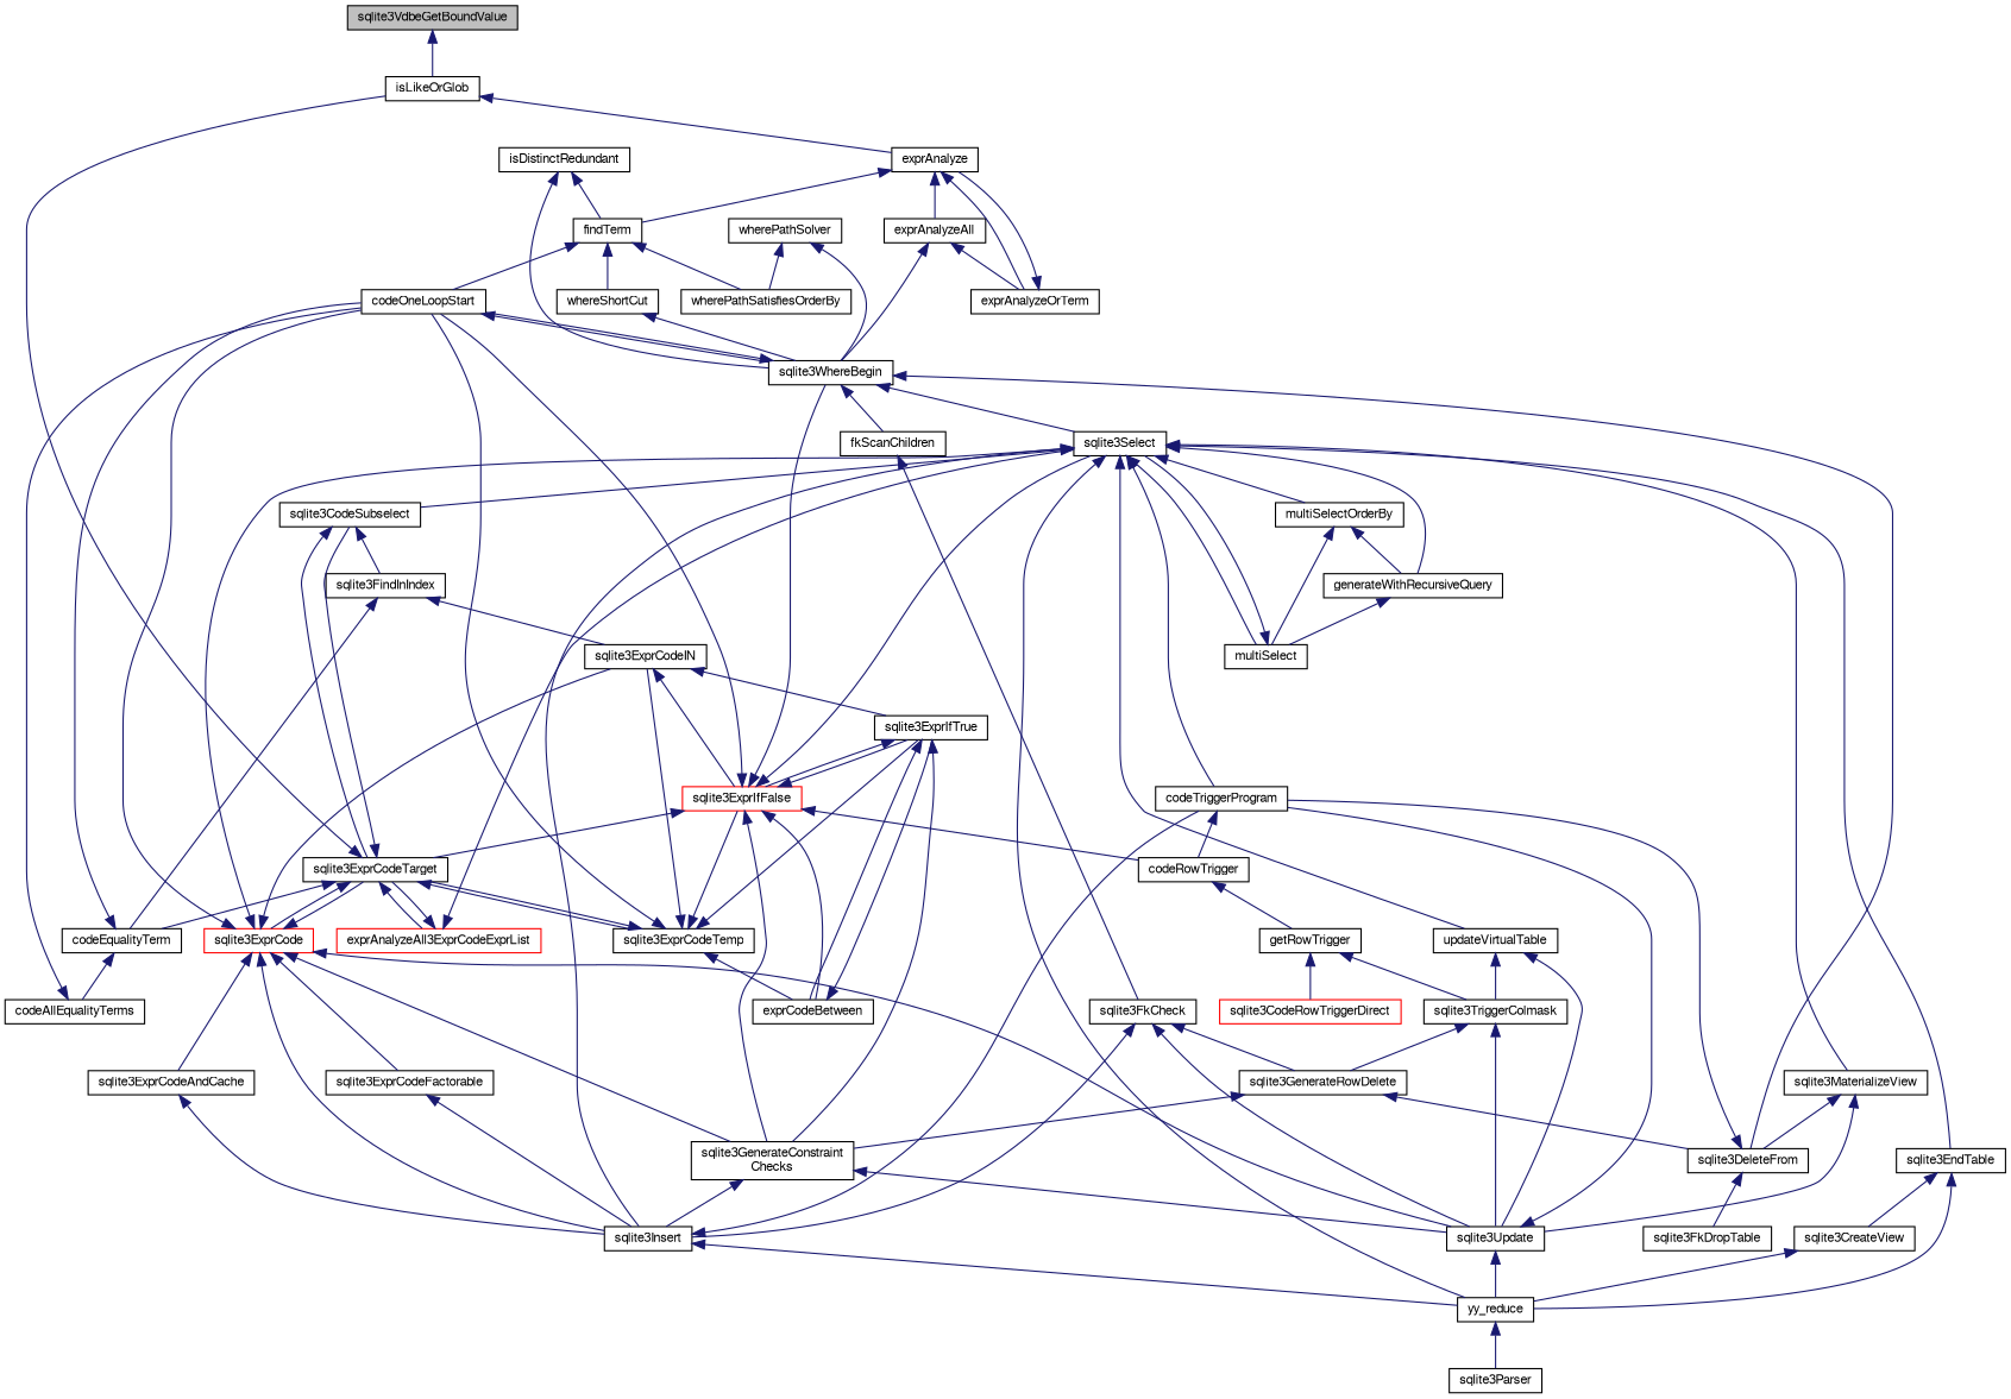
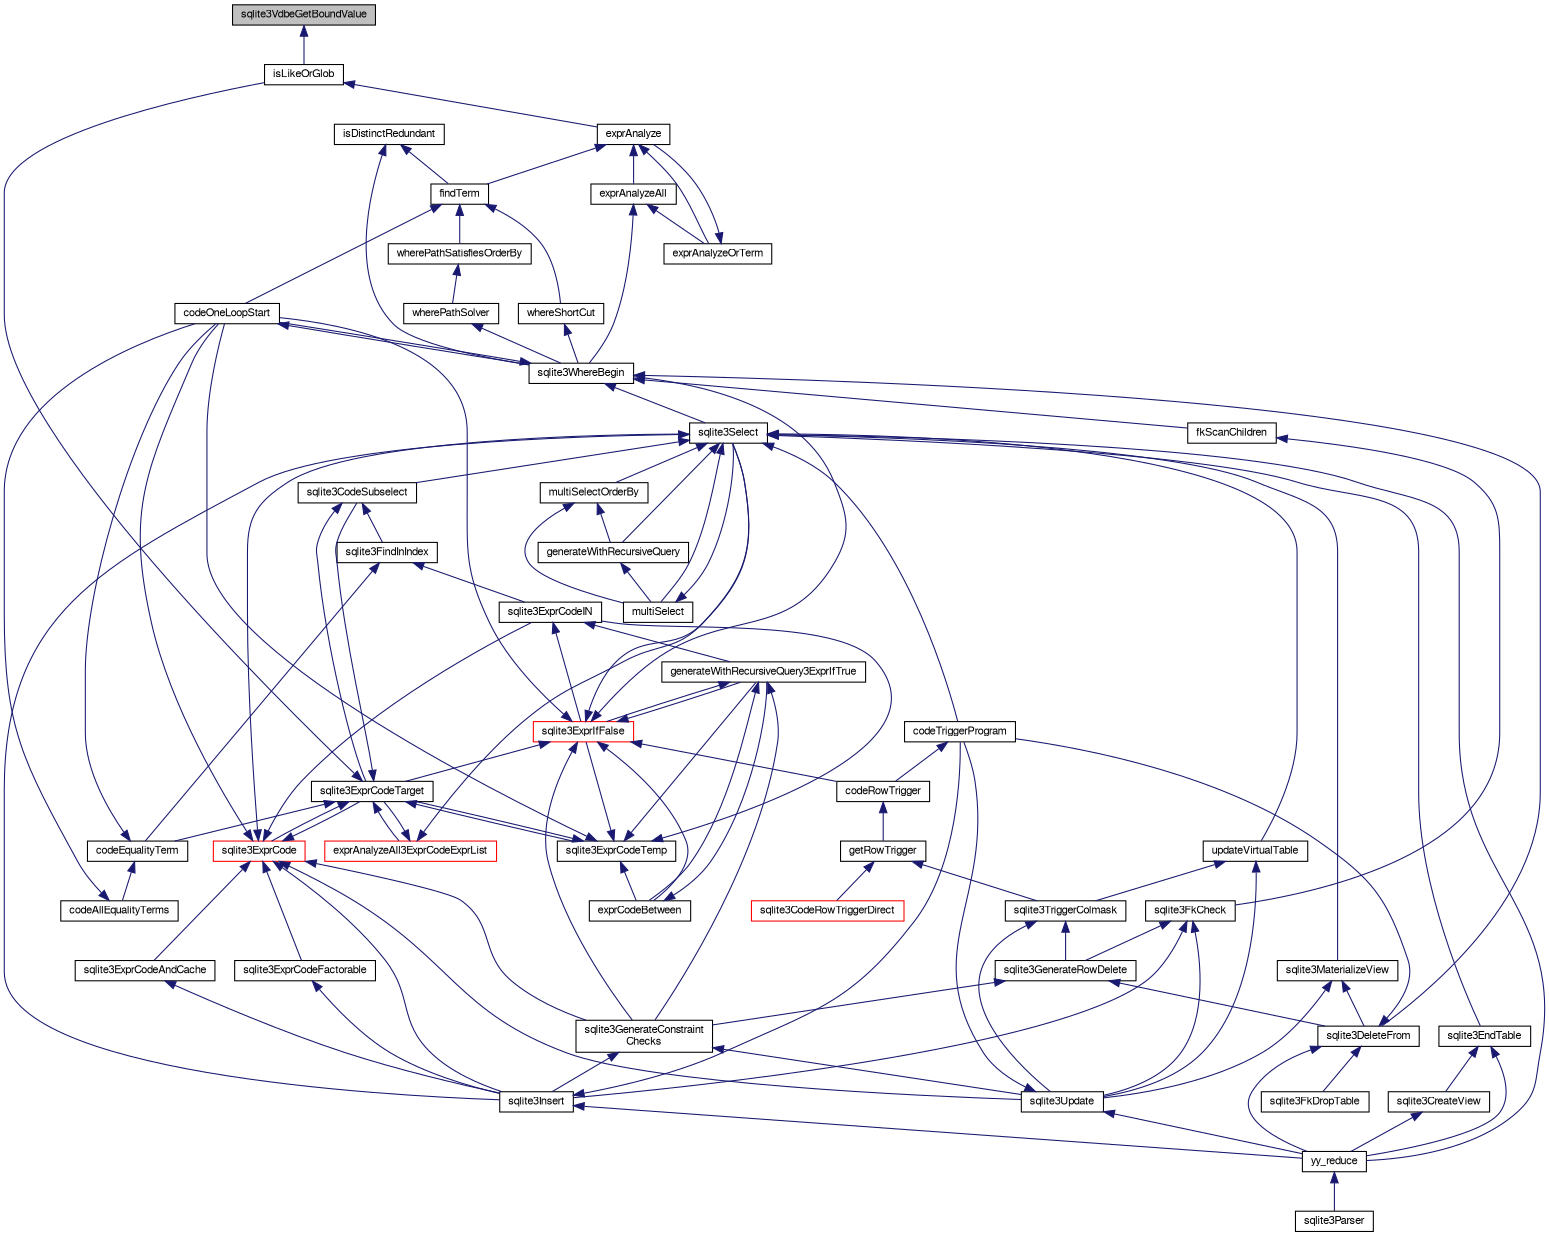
  digraph {
    rankdir=TB
    node [color=black fillcolor=white fontname=FreeSans fontsize=10 shape=record style=filled]
    edge [color=midnightblue dir=back fontname=FreeSans fontsize=10 labelfontname=FreeSans labelfontsize=10 style=solid]
    n1 [fillcolor=grey75 fontcolor=black height=0.2 label=sqlite3VdbeGetBoundValue width=0.4]
    n2 [height=0.2 label=isLikeOrGlob width=0.4]
    n3 [height=0.2 label=exprAnalyze width=0.4]
    n4 [height=0.2 label=findTerm width=0.4]
    n5 [height=0.2 label=exprAnalyzeAll width=0.4]
    n6 [height=0.2 label=exprAnalyzeOrTerm width=0.4]
    n7 [height=0.2 label=codeOneLoopStart width=0.4]
    n8 [height=0.2 label=wherePathSatisfiesOrderBy width=0.4]
    n9 [height=0.2 label=whereShortCut width=0.4]
    n10 [height=0.2 label=sqlite3WhereBegin width=0.4]
    n11 [height=0.2 label=isDistinctRedundant width=0.4]
    n12 [height=0.2 label=wherePathSolver width=0.4]
    n13 [height=0.2 label=sqlite3DeleteFrom width=0.4]
    n14 [height=0.2 label=fkScanChildren width=0.4]
    n15 [height=0.2 label=sqlite3Select width=0.4]
    n16 [height=0.2 label=sqlite3FkDropTable width=0.4]
    n17 [height=0.2 label=yy_reduce width=0.4]
    n18 [height=0.2 label=codeTriggerProgram width=0.4]
    n19 [height=0.2 label=sqlite3Update width=0.4]
    n20 [height=0.2 label=sqlite3FkCheck width=0.4]
    n21 [height=0.2 label=sqlite3Insert width=0.4]
    n22 [height=0.2 label=sqlite3CodeSubselect width=0.4]
    n23 [height=0.2 label=sqlite3EndTable width=0.4]
    n24 [height=0.2 label=sqlite3MaterializeView width=0.4]
    n25 [height=0.2 label=generateWithRecursiveQuery width=0.4]
    n26 [height=0.2 label=multiSelect width=0.4]
    n27 [height=0.2 label=multiSelectOrderBy width=0.4]
    n28 [height=0.2 label=updateVirtualTable width=0.4]
    n29 [height=0.2 label=sqlite3Parser width=0.4]
    n30 [height=0.2 label=codeRowTrigger width=0.4]
    n31 [height=0.2 label=getRowTrigger width=0.4]
    n32 [color=red height=0.2 label=sqlite3CodeRowTriggerDirect width=0.4]
    n33 [height=0.2 label=sqlite3TriggerColmask width=0.4]
    n34 [height=0.2 label=sqlite3GenerateRowDelete width=0.4]
    n35 [height=0.2 label="sqlite3GenerateConstraint\lChecks" width=0.4]
    n36 [height=0.2 label=sqlite3FindInIndex width=0.4]
    n37 [height=0.2 label=sqlite3ExprCodeTarget width=0.4]
    n38 [height=0.2 label=sqlite3CreateView width=0.4]
    n39 [height=0.2 label=sqlite3ExprCodeIN width=0.4]
    n40 [height=0.2 label=codeEqualityTerm width=0.4]
    n41 [height=0.2 label=sqlite3ExprCodeTemp width=0.4]
    n42 [color=red height=0.2 label=sqlite3ExprCode width=0.4]
    n43 [color=red height=0.2 label=exprAnalyzeAll3ExprCodeExprList width=0.4]
-   n44 [height=0.2 label=sqlite3ExprIfTrue width=0.4]
+   n44 [height=0.2 label=generateWithRecursiveQuery3ExprIfTrue width=0.4]
    n45 [color=red height=0.2 label=sqlite3ExprIfFalse width=0.4]
    n46 [height=0.2 label=codeAllEqualityTerms width=0.4]
    n47 [height=0.2 label=exprCodeBetween width=0.4]
    n48 [height=0.2 label=sqlite3ExprCodeFactorable width=0.4]
    n49 [height=0.2 label=sqlite3ExprCodeAndCache width=0.4]
    n1 -> n2
    n2 -> n3
    n3 -> n4
    n3 -> n5
    n3 -> n6
    n4 -> n7
    n4 -> n8
    n4 -> n9
    n5 -> n6
    n5 -> n10
    n6 -> n3
    n7 -> n10
-   n12 -> n8
+   n8 -> n12
    n9 -> n10
    n10 -> n7
    n10 -> n13
    n10 -> n14
    n10 -> n15
    n11 -> n4
    n11 -> n10
    n12 -> n10
    n13 -> n16
+   n13 -> n17
    n13 -> n18
    n14 -> n20
    n15 -> n17
    n15 -> n18
    n15 -> n21
    n15 -> n22
    n15 -> n23
    n15 -> n24
    n15 -> n25
    n15 -> n26
    n15 -> n27
    n15 -> n28
    n17 -> n29
    n18 -> n30
    n19 -> n17
    n19 -> n18
    n20 -> n19
    n20 -> n21
    n20 -> n34
    n21 -> n17
    n21 -> n18
    n22 -> n36
    n22 -> n37
    n23 -> n17
    n23 -> n38
    n24 -> n13
    n24 -> n19
    n25 -> n26
    n26 -> n15
    n27 -> n25
    n27 -> n26
    n28 -> n19
    n28 -> n33
    n30 -> n31
    n31 -> n32
    n31 -> n33
    n33 -> n19
    n33 -> n34
    n34 -> n13
    n34 -> n35
    n35 -> n19
    n35 -> n21
    n36 -> n39
    n36 -> n40
    n37 -> n2
    n37 -> n22
    n37 -> n40
    n37 -> n41
    n37 -> n42
    n37 -> n43
    n38 -> n17
    n39 -> n44
    n39 -> n45
    n40 -> n7
    n40 -> n46
    n41 -> n7
    n41 -> n37
    n41 -> n39
    n41 -> n44
    n41 -> n45
    n41 -> n47
    n42 -> n7
    n42 -> n15
    n42 -> n19
    n42 -> n21
    n42 -> n35
    n42 -> n37
    n42 -> n39
    n42 -> n48
    n42 -> n49
    n43 -> n15
    n43 -> n37
    n44 -> n35
    n44 -> n45
    n44 -> n47
    n45 -> n7
    n45 -> n10
    n45 -> n15
    n45 -> n30
    n45 -> n35
    n45 -> n37
    n45 -> n44
    n45 -> n47
    n46 -> n7
    n47 -> n44
    n48 -> n21
    n49 -> n21
  }
